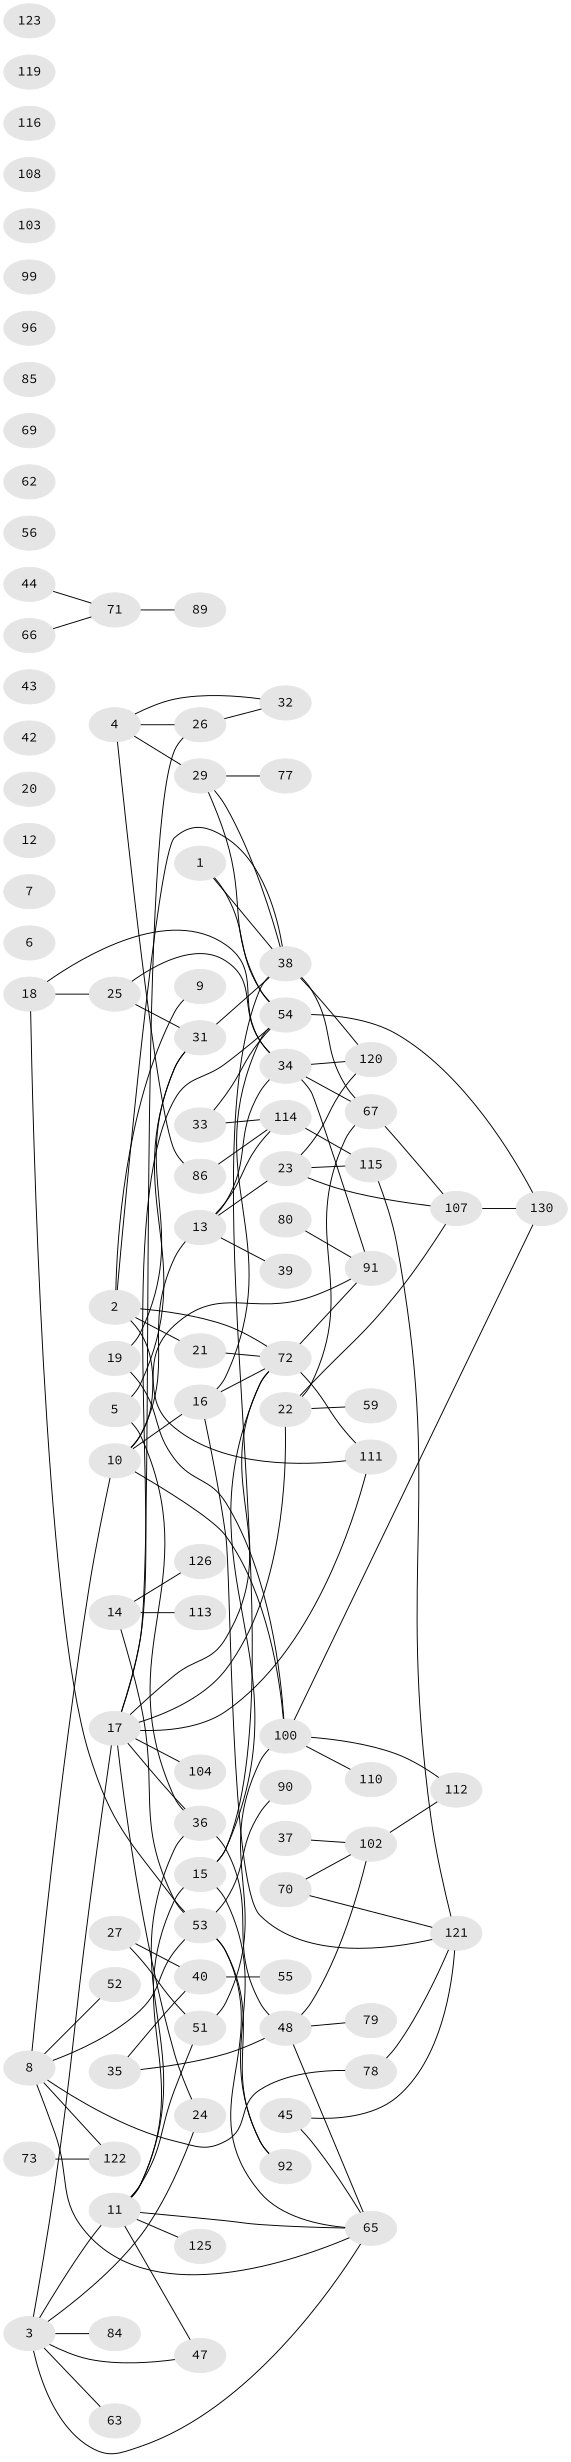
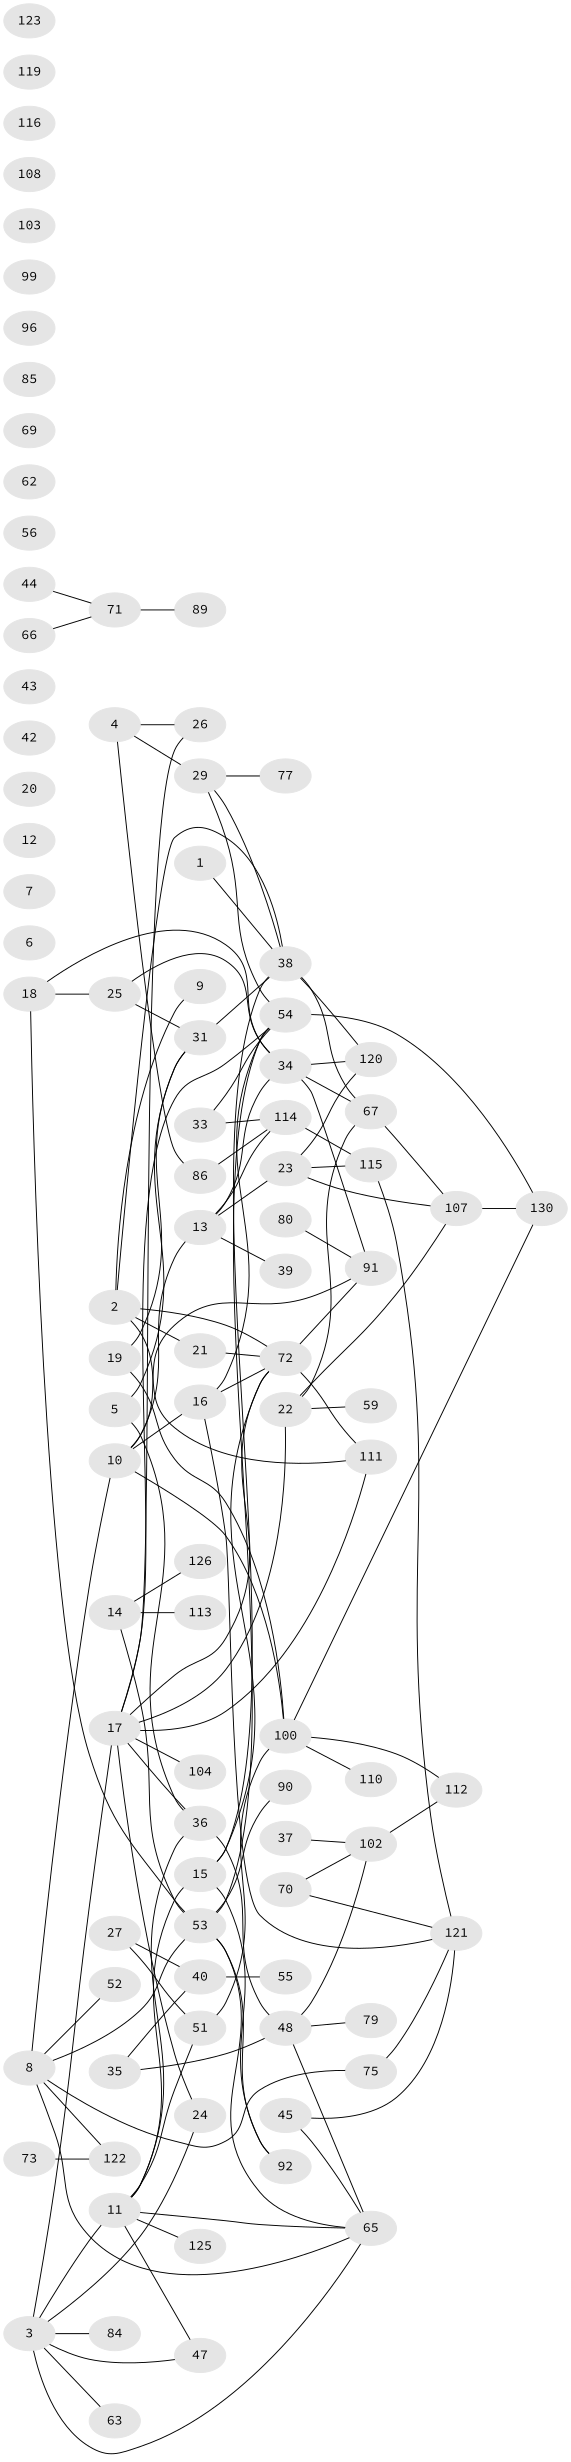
  graph {
    fontname="Source Code Pro"
    rankdir=LR
    node [color=gray90 fontname="Source Code Pro" style=filled]
    edge [fontname="Source Code Pro"]
    38 [super="+117"]
    67 [super="+95"]
    120
    1
    2 [super="+93"]
    9
    21
    72 [super="+103"]
    111
    91 [super="+109"]
    3 [super="+75"]
    11 [super="+132"]
    17 [super="+58"]
    24
    47
    63
    65 [super="+127"]
    84
    36 [super="+88"]
    15
    51 [super="+61"]
    125
    26 [super="+81"]
    54 [super="+74"]
    22 [super="+60"]
    104
    4 [super="+128"]
    29 [super="+106"]
-   32 [super="+129"]
    86
    77
    114 [super="+131"]
    31 [super="+82"]
    5
    48 [super="+98"]
    6
    7
    8 [super="+87"]
    10 [super="+83"]
    52
    53 [super="+57"]
-   78 [super="+124"]
+   78 [super="+124" label=75]
    122
    13 [super="+28"]
    16 [super="+76"]
    100 [super="+118"]
    92
    90
    121
    34 [super="+41"]
    23 [super="+94"]
    39 [super="+50"]
    130
    110
    112
    12 [super="+49"]
    107
    115
    14
    113
    126
    59
    18
    25
    19
    20
    40 [super="+46"]
    55
    27
    33 [super="+64"]
    35
    102
    79
    37 [super="+68"]
    42
    43
    44
    71
    89
    45
    56
    62
    66
    69
    70 [super="+97"]
    73
    80
    85
    96
    99
    n91 [label=103]
    108
    116
    119
    123
    38 -- 67
    38 -- 120 [weight=2]
    67 -- 107
    1 -- 38
    2 -- 38
    2 -- 9
    2 -- 21
    2 -- 72 [weight=2]
    2 -- 111
    21 -- 72
    72 -- 111
    72 -- 91
    3 -- 11
    3 -- 17
    3 -- 24
    3 -- 47
    3 -- 63
    3 -- 65
    3 -- 84
    11 -- 47
    11 -- 65
    11 -- 36
    11 -- 15
    11 -- 51
    11 -- 125
    17 -- 72
    17 -- 111
    17 -- 24
    17 -- 36
    17 -- 26
    17 -- 54
    17 -- 22
    17 -- 104
    36 -- 48
    15 -- 38
    15 -- 72
    15 -- 92
    51 -- 100 [weight=2]
-   26 -- 32
    54 -- 130
    22 -- 67
    22 -- 107
    22 -- 59
    4 -- 26 [weight=2]
    4 -- 29
-   4 -- 32
    4 -- 86
    29 -- 38
    29 -- 54
    29 -- 77
    86 -- 114
    114 -- 115
    31 -- 38
    5 -- 36
    5 -- 31
    48 -- 65
    48 -- 102
    48 -- 79
    8 -- 65
    8 -- 10
    8 -- 52
    8 -- 53
    8 -- 78
    8 -- 122
    10 -- 91
    10 -- 13
    10 -- 16
    10 -- 100
    53 -- 65
-   1 -- 54
+   53 -- 54
    53 -- 92
    53 -- 90
    78 -- 121
    13 -- 114
    13 -- 34
    13 -- 23 [weight=2]
    13 -- 39
    16 -- 72
    16 -- 54
    16 -- 121
    100 -- 130
    100 -- 110
    100 -- 112
    34 -- 67
    34 -- 120
    34 -- 91
    23 -- 120
    23 -- 107
    23 -- 115
    107 -- 130
    115 -- 121
    14 -- 53
    14 -- 113
    14 -- 126
    18 -- 53
    18 -- 34
    18 -- 25
    25 -- 31
    25 -- 34
    19 -- 31
    19 -- 100
    40 -- 55
    27 -- 51
    27 -- 40
    33 -- 54
    33 -- 114
    35 -- 48
    35 -- 40
    102 -- 112
    37 -- 102
    44 -- 71
    71 -- 89
    45 -- 65
    45 -- 121
    66 -- 71
    70 -- 121
    70 -- 102
    73 -- 122
    80 -- 91
  }
